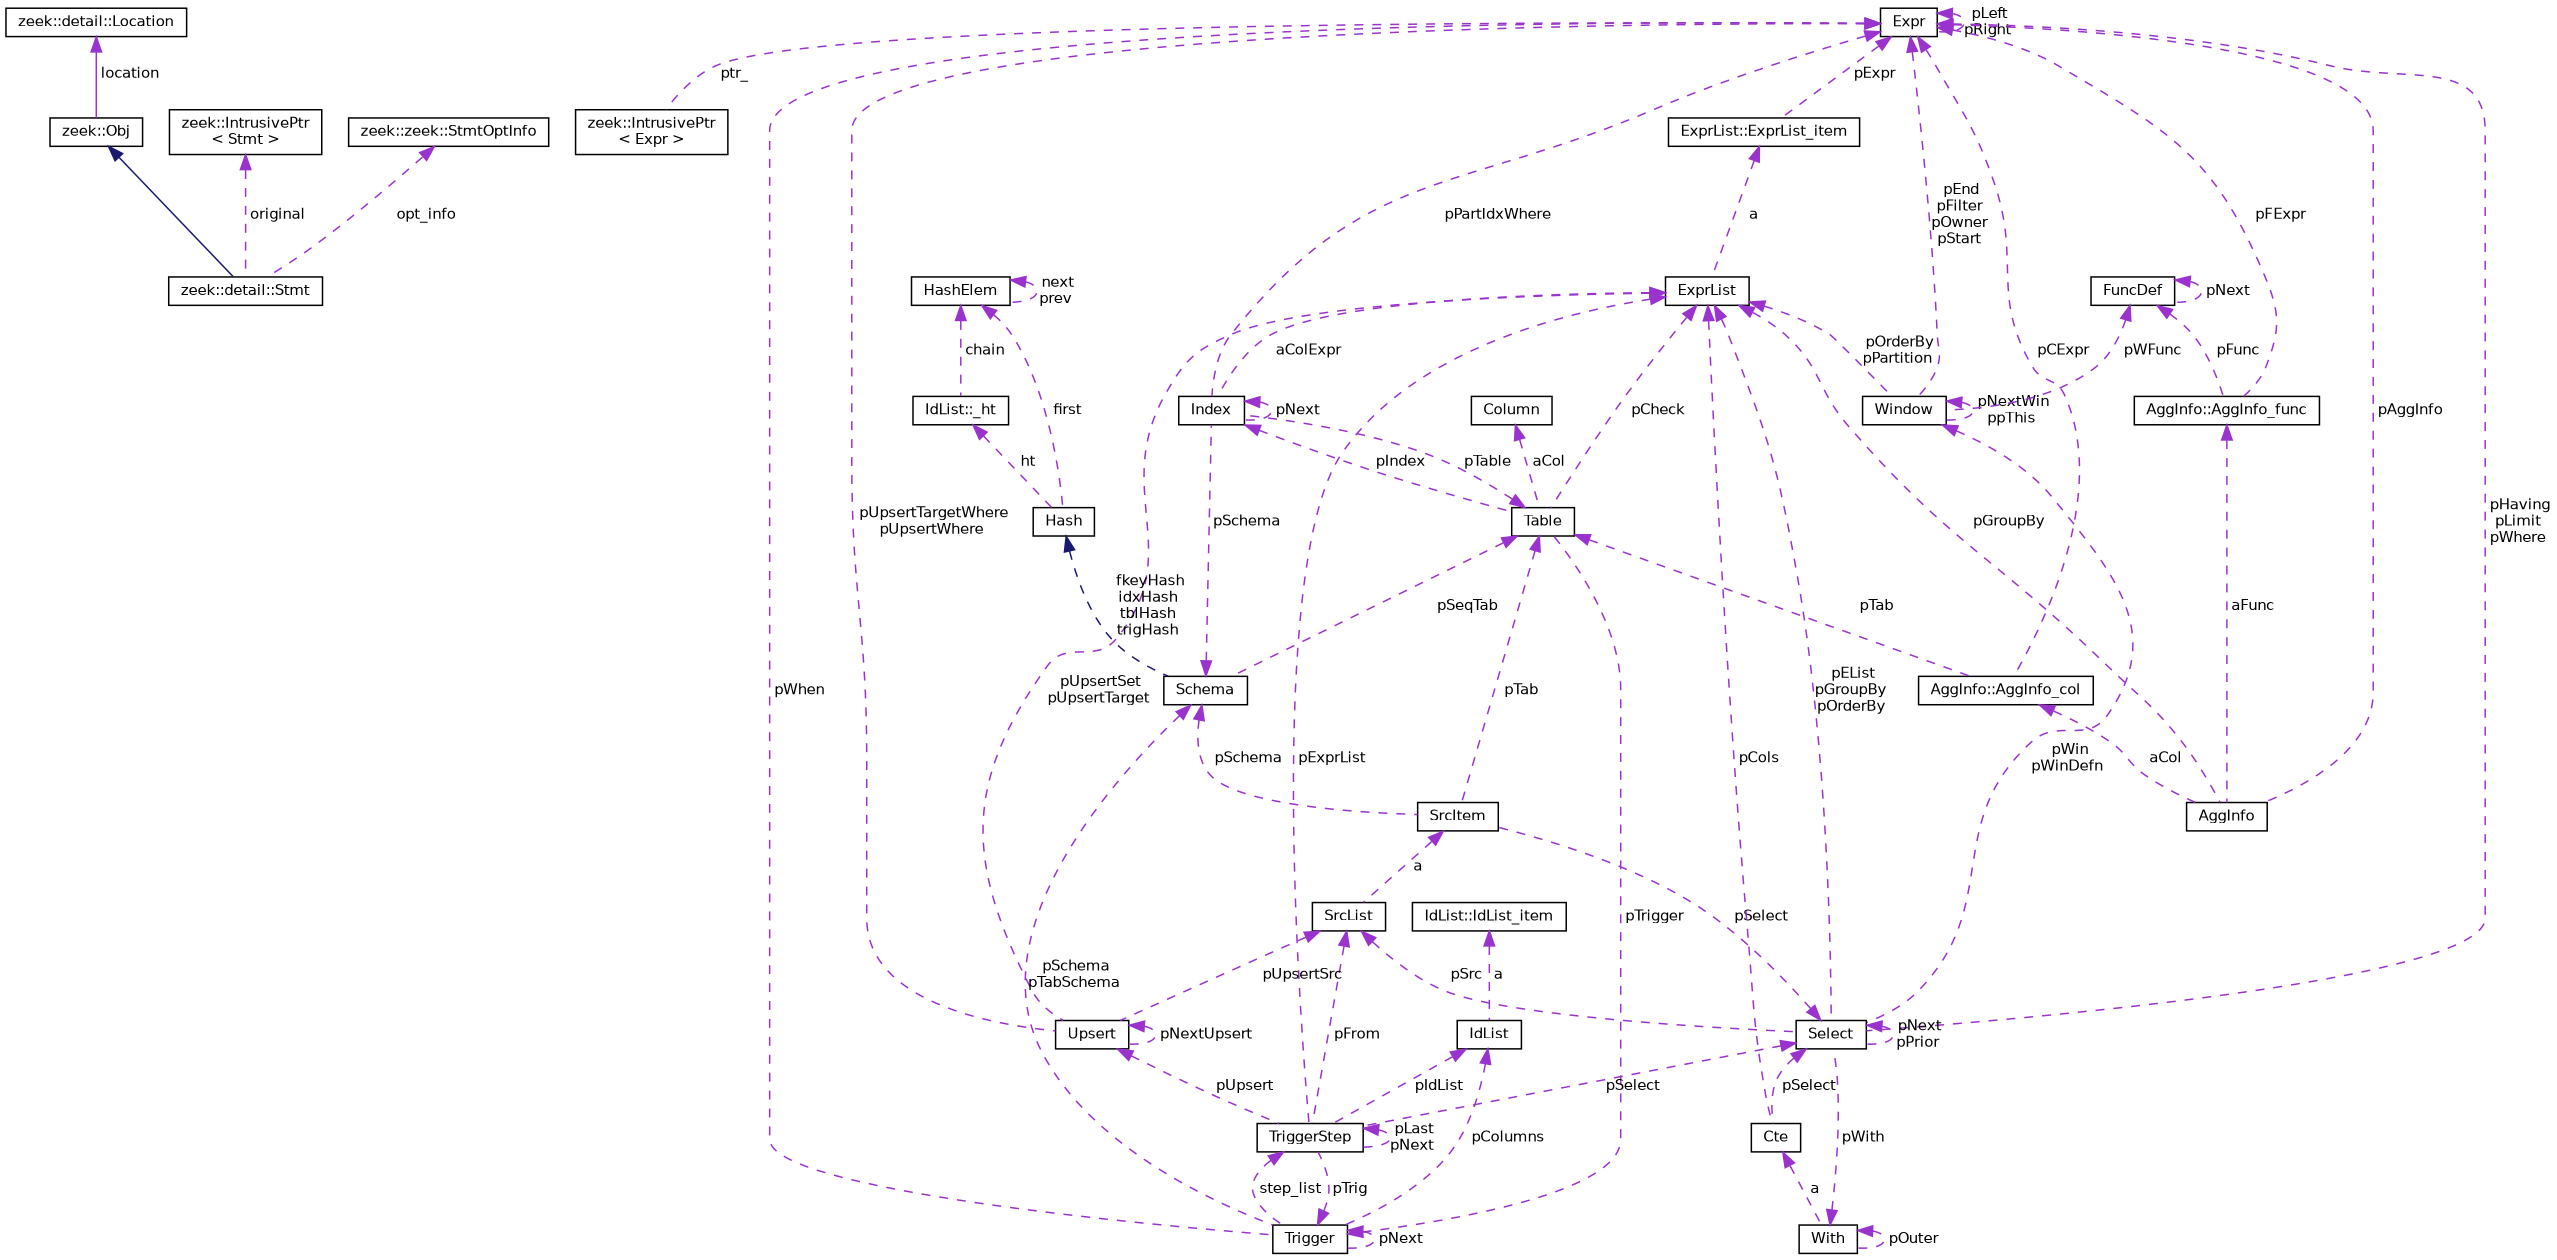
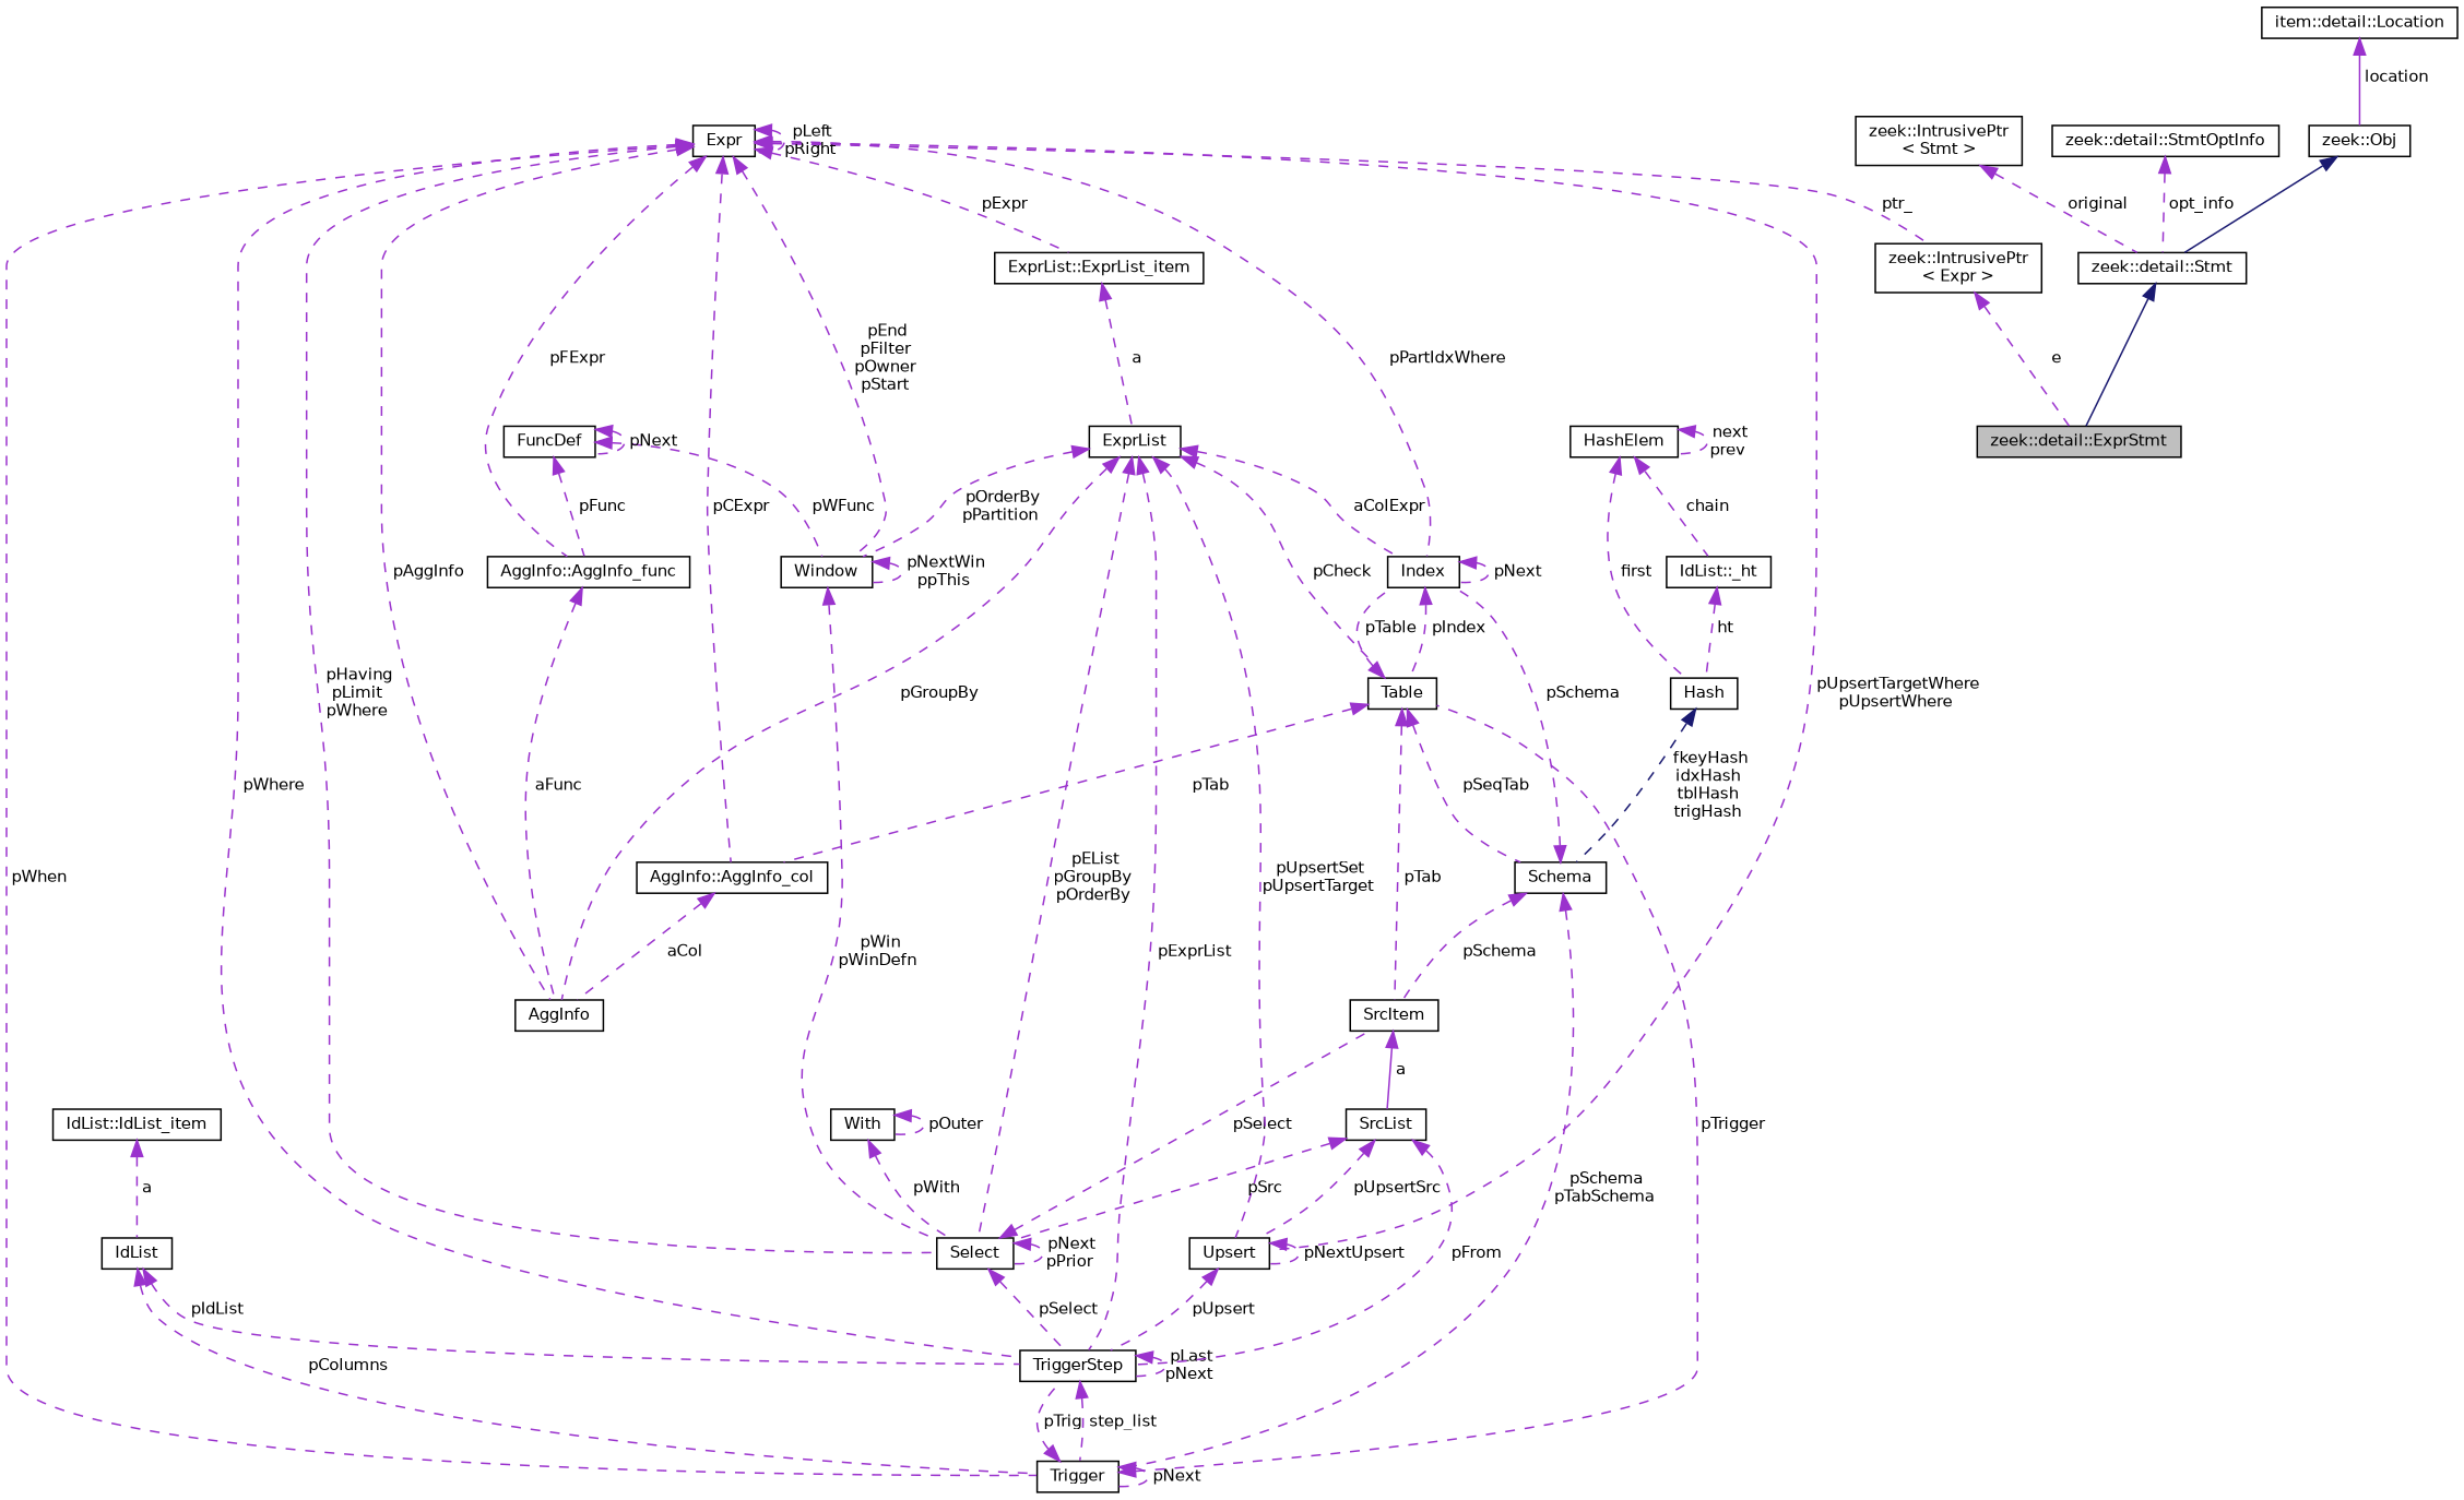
  digraph {
    node [color=black fillcolor=white fontname=Helvetica fontsize=10 shape=record style=filled]
    edge [color=darkorchid3 dir=back fontname=Helvetica fontsize=10 labelfontname=Helvetica labelfontsize=10 style=dashed]
+   n1 [fillcolor=grey75 fontcolor=black height=0.2 label="zeek::detail::ExprStmt" width=0.4]
    n2 [height=0.2 label="zeek::detail::Stmt" width=0.4]
    n3 [height=0.2 label="zeek::Obj" width=0.4]
-   n4 [height=0.2 label="zeek::detail::Location" width=0.4]
+   n4 [height=0.2 label="item::detail::Location" width=0.4]
    n5 [height=0.2 label="zeek::IntrusivePtr\l\< Stmt \>" width=0.4]
-   n6 [height=0.2 label="zeek::zeek::StmtOptInfo" width=0.4]
+   n6 [height=0.2 label="zeek::detail::StmtOptInfo" width=0.4]
    n7 [height=0.2 label="zeek::IntrusivePtr\l\< Expr \>" width=0.4]
    n8 [height=0.2 label=Expr width=0.4]
    n9 [height=0.2 label="ExprList::ExprList_item" width=0.4]
    n10 [height=0.2 label="AggInfo::AggInfo_col" width=0.4]
    n11 [height=0.2 label=Index width=0.4]
    n12 [height=0.2 label=Trigger width=0.4]
    n13 [height=0.2 label=TriggerStep width=0.4]
    n14 [height=0.2 label=Select width=0.4]
    n15 [height=0.2 label=Window width=0.4]
    n16 [height=0.2 label=Upsert width=0.4]
    n17 [height=0.2 label="AggInfo::AggInfo_func" width=0.4]
    n18 [height=0.2 label=AggInfo width=0.4]
    n19 [height=0.2 label=ExprList width=0.4]
    n20 [height=0.2 label=Table width=0.4]
-   n21 [height=0.2 label=Cte width=0.4]
    n22 [height=0.2 label=SrcItem width=0.4]
    n23 [height=0.2 label=Schema width=0.4]
    n24 [height=0.2 label=With width=0.4]
    n25 [height=0.2 label=SrcList width=0.4]
-   n26 [height=0.2 label=Column width=0.4]
    n27 [height=0.2 label=Hash width=0.4]
    n28 [height=0.2 label=HashElem width=0.4]
    n29 [height=0.2 label="IdList::_ht" width=0.4]
    n30 [height=0.2 label=IdList width=0.4]
    n31 [height=0.2 label="IdList::IdList_item" width=0.4]
    n32 [height=0.2 label=FuncDef width=0.4]
+   n2 -> n1 [color=midnightblue style=solid]
    n3 -> n2 [color=midnightblue style=solid]
    n4 -> n3 [label=" location" style=solid]
    n5 -> n2 [label=" original"]
    n6 -> n2 [label=" opt_info"]
+   n7 -> n1 [label=" e"]
    n8 -> n7 [label=" ptr_"]
    n8 -> n8 [label=" pLeft\npRight"]
    n8 -> n9 [label=" pExpr"]
    n8 -> n10 [label=" pCExpr"]
    n8 -> n11 [label=" pPartIdxWhere"]
    n8 -> n12 [label=" pWhen"]
+   n8 -> n13 [label=" pWhere"]
    n8 -> n14 [label=" pHaving\npLimit\npWhere"]
    n8 -> n15 [label=" pEnd\npFilter\npOwner\npStart"]
    n8 -> n16 [label=" pUpsertTargetWhere\npUpsertWhere"]
    n8 -> n17 [label=" pFExpr"]
    n8 -> n18 [label=" pAggInfo"]
    n9 -> n19 [label=" a"]
    n10 -> n18 [label=" aCol"]
    n11 -> n11 [label=" pNext"]
    n11 -> n20 [label=" pIndex"]
    n12 -> n12 [label=" pNext"]
    n12 -> n13 [label=" pTrig"]
    n12 -> n20 [label=" pTrigger"]
    n13 -> n12 [label=" step_list"]
    n13 -> n13 [label=" pLast\npNext"]
    n14 -> n13 [label=" pSelect"]
    n14 -> n14 [label=" pNext\npPrior"]
-   n14 -> n21 [label=" pSelect"]
    n14 -> n22 [label=" pSelect"]
    n15 -> n14 [label=" pWin\npWinDefn"]
    n15 -> n15 [label=" pNextWin\nppThis"]
    n16 -> n13 [label=" pUpsert"]
    n16 -> n16 [label=" pNextUpsert"]
    n17 -> n18 [label=" aFunc"]
    n19 -> n11 [label=" aColExpr"]
    n19 -> n13 [label=" pExprList"]
    n19 -> n14 [label=" pEList\npGroupBy\npOrderBy"]
    n19 -> n15 [label=" pOrderBy\npPartition"]
    n19 -> n16 [label=" pUpsertSet\npUpsertTarget"]
    n19 -> n18 [label=" pGroupBy"]
    n19 -> n20 [label=" pCheck"]
-   n19 -> n21 [label=" pCols"]
    n20 -> n10 [label=" pTab"]
    n20 -> n11 [label=" pTable"]
    n20 -> n22 [label=" pTab"]
    n20 -> n23 [label=" pSeqTab"]
-   n21 -> n24 [label=" a"]
-   n22 -> n25 [label=" a"]
+   n22 -> n25 [label=" a" style=solid]
    n23 -> n11 [label=" pSchema"]
    n23 -> n12 [label=" pSchema\npTabSchema"]
    n23 -> n22 [label=" pSchema"]
    n24 -> n14 [label=" pWith"]
    n24 -> n24 [label=" pOuter"]
    n25 -> n13 [label=" pFrom"]
    n25 -> n14 [label=" pSrc"]
    n25 -> n16 [label=" pUpsertSrc"]
-   n26 -> n20 [label=" aCol"]
    n27 -> n23 [color=midnightblue label=" fkeyHash\nidxHash\ntblHash\ntrigHash"]
    n28 -> n27 [label=" first"]
    n28 -> n28 [label=" next\nprev"]
    n28 -> n29 [label=" chain"]
    n29 -> n27 [label=" ht"]
    n30 -> n12 [label=" pColumns"]
    n30 -> n13 [label=" pIdList"]
    n31 -> n30 [label=" a"]
    n32 -> n15 [label=" pWFunc"]
    n32 -> n17 [label=" pFunc"]
    n32 -> n32 [label=" pNext"]
  }
